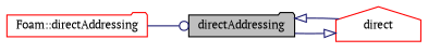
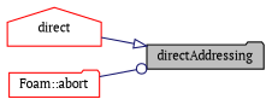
  digraph {
    fontname="PT Serif"
    rankdir=LR
    node [color=red fontname="PT Serif" fontsize=10 shape=folder]
    edge [arrowhead=onormal color=midnightblue fontname="PT Serif" fontsize=10 labelfontname=Helvetica labelfontsize=10 style=solid]
    n1 [color=black fillcolor=grey75 fontcolor=black height=0.2 label=directAddressing style=filled width=0.4]
    n2 [height=0.2 label=direct shape=house width=0.4]
-   n3 [height=0.2 label="Foam::directAddressing" width=0.4]
-   n1 -> n2
+   n3 [height=0.2 label="Foam::abort" width=0.4]
    n2 -> n1
    n3 -> n1 [arrowhead=odot]
  }
